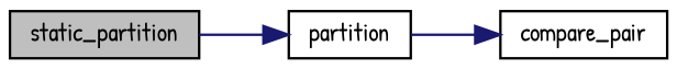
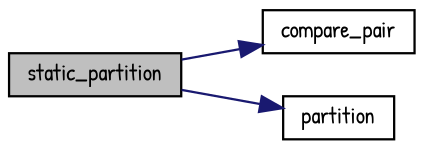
  digraph {
    fontname="Patrick Hand"
    rankdir=LR
    node [color=black fillcolor=white fontname="Patrick Hand" fontsize=10 shape=record style=filled]
    edge [color=midnightblue fontname="Patrick Hand" fontsize=10 labelfontname=Helvetica labelfontsize=10 style=solid]
    n1 [fillcolor=grey75 fontcolor=black height=0.2 label=static_partition width=0.4]
    n2 [height=0.2 label=compare_pair width=0.4]
    n3 [height=0.2 label=partition width=0.4]
-   n3 -> n2
+   n1 -> n2
    n1 -> n3
  }
